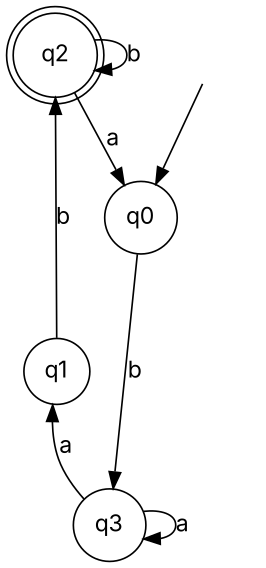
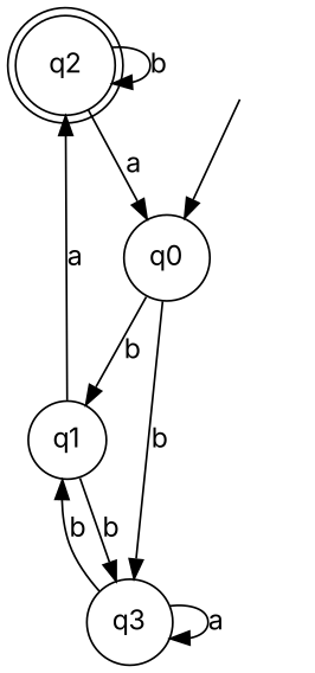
  digraph {
    fontname=Inter
    node [fontname=Inter shape=circle]
    edge [fontname=Inter]
    q2 [shape=doublecircle]
    q1
    q3
    q0
    _nil [style=invis shape=""]
    q2 -> q2 [label=b]
    q2 -> q0 [label=a]
-   q1 -> q2 [label=b]
-   q3 -> q1 [label=a]
+   q1 -> q2 [label=a]
+   q1 -> q3 [label=b]
+   q3 -> q1 [label=b]
    q3 -> q3 [label=a]
+   q0 -> q1 [label=b]
    q0 -> q3 [label=b]
    _nil -> q0
  }
